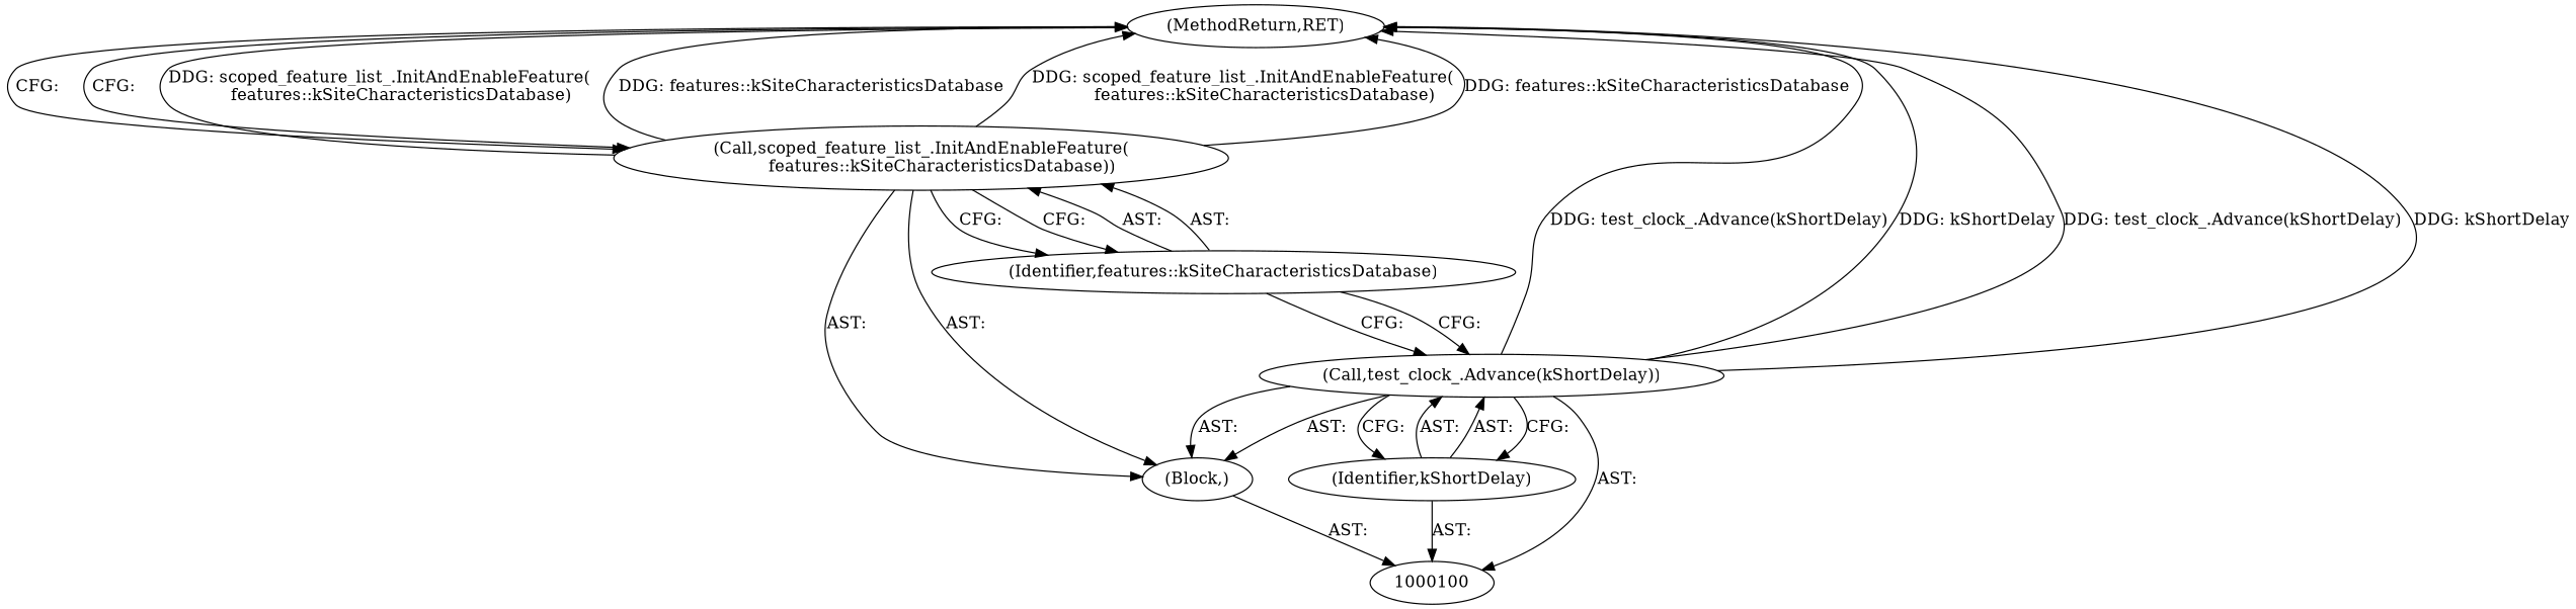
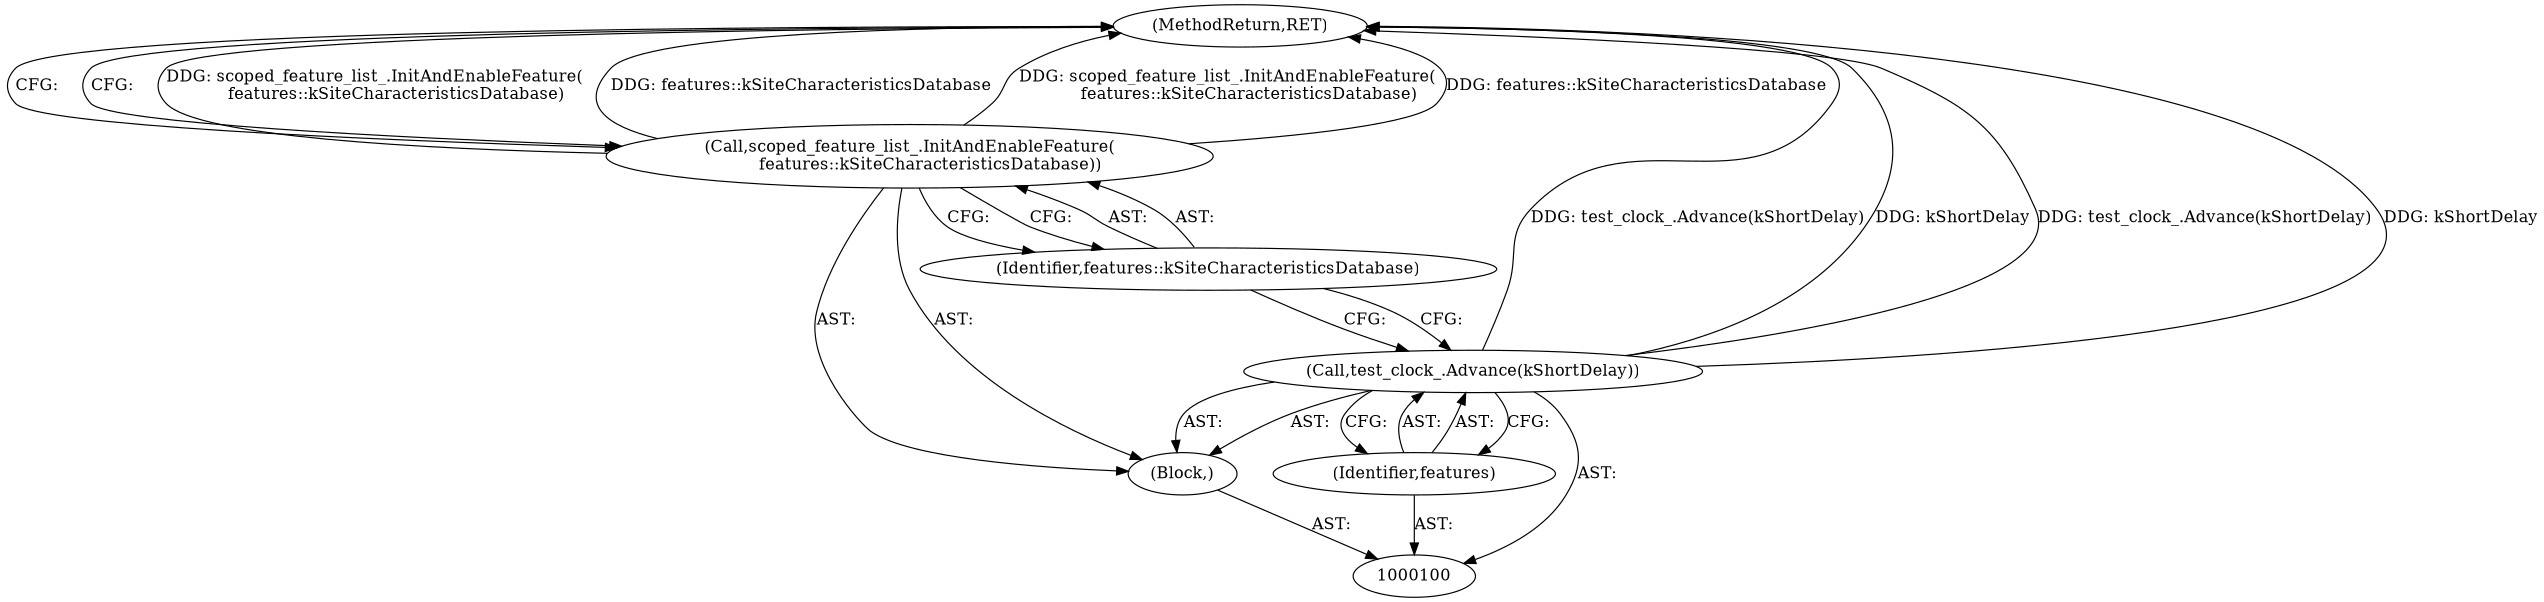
  digraph {
    n1 [label="(MethodReturn,RET)"]
    n2 [label="(Call,scoped_feature_list_.InitAndEnableFeature(\n        features::kSiteCharacteristicsDatabase))"]
    n3 [label="(Block,)"]
    n4 [label="(Identifier,features::kSiteCharacteristicsDatabase)"]
    1000100
-   n6 [label="(Identifier,kShortDelay)"]
+   n6 [label="(Identifier,features)"]
    n7 [label="(Call,test_clock_.Advance(kShortDelay))"]
    n1 -> n2 [label="CFG: "]
    n1 -> n2 [label="CFG: "]
    n2 -> n1 [label="DDG: scoped_feature_list_.InitAndEnableFeature(\n        features::kSiteCharacteristicsDatabase)"]
    n2 -> n1 [label="DDG: features::kSiteCharacteristicsDatabase"]
    n2 -> n1 [label="DDG: scoped_feature_list_.InitAndEnableFeature(\n        features::kSiteCharacteristicsDatabase)"]
    n2 -> n1 [label="DDG: features::kSiteCharacteristicsDatabase"]
    n2 -> n3 [label="AST: "]
    n2 -> n3 [label="AST: "]
    n2 -> n4 [label="CFG: "]
    n2 -> n4 [label="CFG: "]
    n3 -> 1000100 [label="AST: "]
    n4 -> n2 [label="AST: "]
    n4 -> n2 [label="AST: "]
    n4 -> n7 [label="CFG: "]
    n4 -> n7 [label="CFG: "]
    n6 -> 1000100 [label="AST: "]
    n6 -> n7 [label="AST: "]
    n6 -> n7 [label="AST: "]
    n7 -> n1 [label="DDG: test_clock_.Advance(kShortDelay)"]
    n7 -> n1 [label="DDG: kShortDelay"]
    n7 -> n1 [label="DDG: test_clock_.Advance(kShortDelay)"]
    n7 -> n1 [label="DDG: kShortDelay"]
    n7 -> n3 [label="AST: "]
    n7 -> n3 [label="AST: "]
    n7 -> 1000100 [label="AST: "]
    n7 -> n6 [label="CFG: "]
    n7 -> n6 [label="CFG: "]
  }
